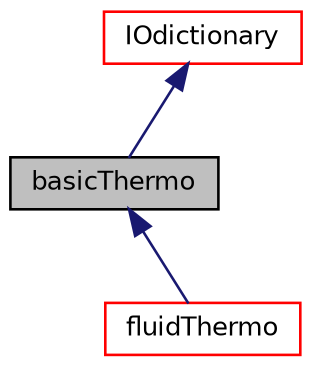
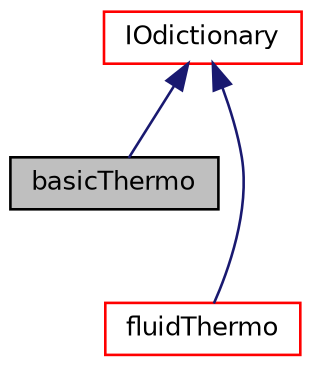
  digraph {
    node [color=red fontname=Helvetica fontsize=10 shape=record]
    edge [color=midnightblue dir=back fontname=Helvetica fontsize=10 labelfontname=Helvetica labelfontsize=10 style=solid]
    n1 [color=black fillcolor=grey75 fontcolor=black height=0.2 label=basicThermo style=filled width=0.4]
    n2 [height=0.2 label=fluidThermo width=0.4]
    n3 [height=0.2 label=IOdictionary width=0.4]
-   n1 -> n2
+   n3 -> n2
    n3 -> n1
  }
